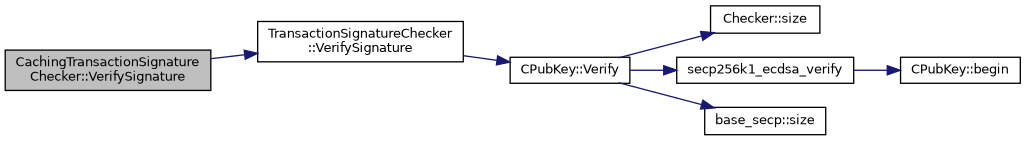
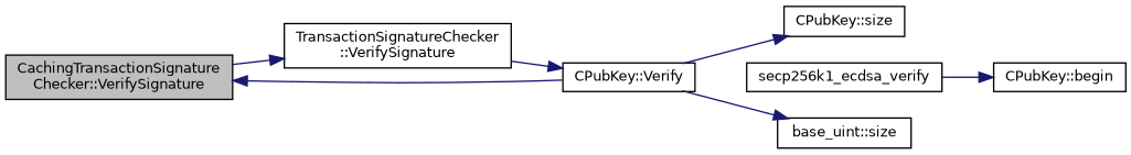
  digraph {
    rankdir=LR
    node [color=black fillcolor=white fontname=Helvetica fontsize=10 shape=record style=filled]
    edge [color=midnightblue fontname=Helvetica fontsize=10 labelfontname=Helvetica labelfontsize=10 style=solid]
    n1 [fillcolor=grey75 fontcolor=black height=0.2 label="CachingTransactionSignature\lChecker::VerifySignature" width=0.4]
    n2 [height=0.2 label="TransactionSignatureChecker\l::VerifySignature" width=0.4]
    n3 [height=0.2 label="CPubKey::Verify" width=0.4]
-   n4 [height=0.2 label="Checker::size" width=0.4]
+   n4 [height=0.2 label="CPubKey::size" width=0.4]
    n5 [height=0.2 label=secp256k1_ecdsa_verify width=0.4]
-   n6 [height=0.2 label="base_secp::size" width=0.4]
+   n6 [height=0.2 label="base_uint::size" width=0.4]
    n7 [height=0.2 label="CPubKey::begin" width=0.4]
    n1 -> n2
    n2 -> n3
    n3 -> n4
-   n3 -> n5
+   n3 -> n1
    n3 -> n6
    n5 -> n7
  }
